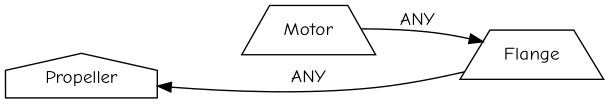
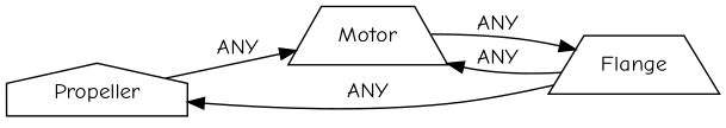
  digraph {
    fontname="Comic Neue"
    rankdir=LR
    node [fontname="Comic Neue" shape=trapezium]
    edge [fontname="Comic Neue"]
    n1 [instance=Propeller_instance_4 label=Propeller shape=house]
    n2 [instance=Motor_instance_3 label=Motor]
    n3 [instance=Flange_instance_4 label=Flange]
+   n1 -> n2 [label=ANY]
    n2 -> n3 [label=ANY]
    n3 -> n1 [label=ANY]
+   n3 -> n2 [label=ANY]
  }
